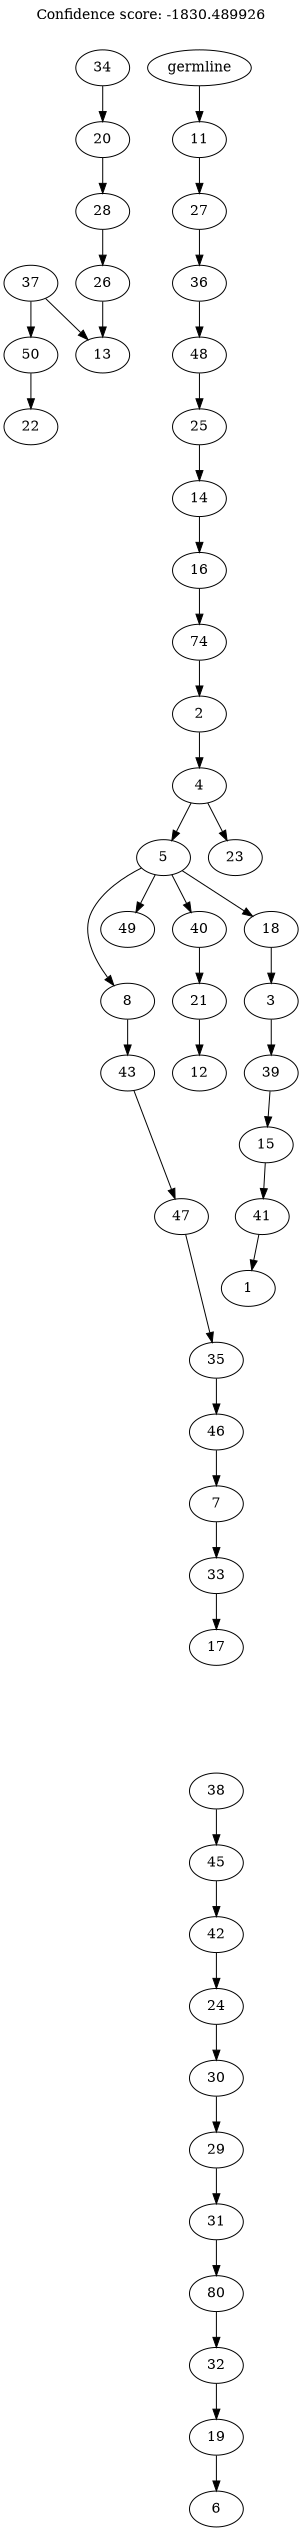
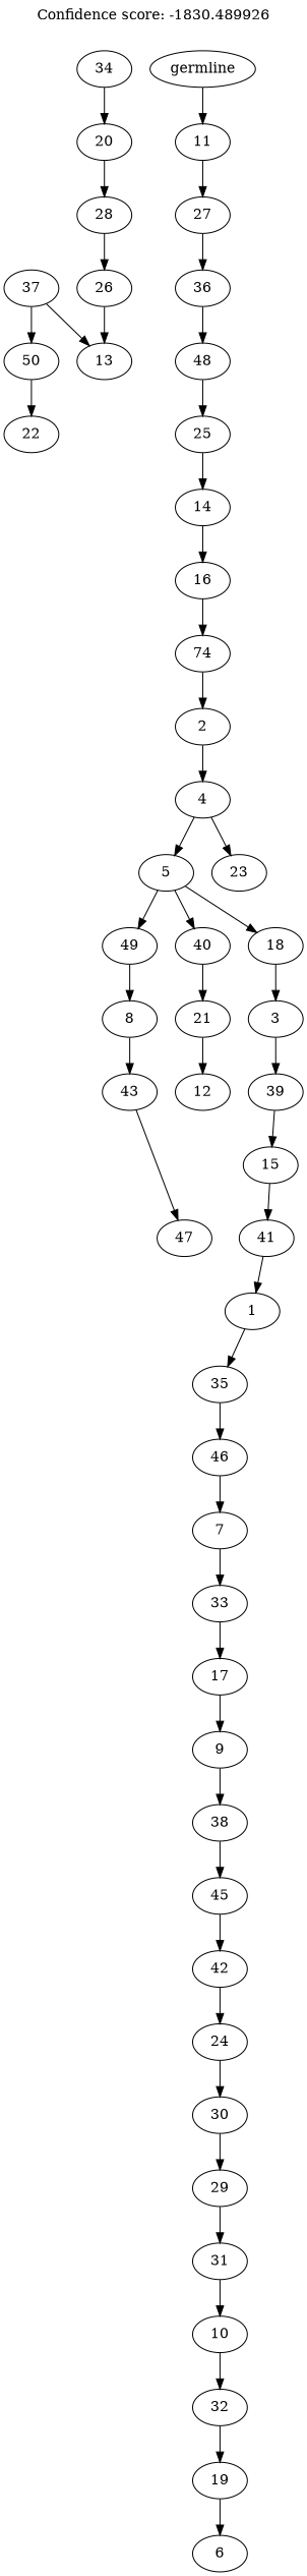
  digraph {
    label="Confidence score: -1830.489926"
    labelloc=t
    n1 [label=50]
    n2 [label=22]
    n3 [label=37]
    n4 [label=13]
    n5 [label=26]
    n6 [label=28]
    n7 [label=20]
    n8 [label=34]
    n9 [label=47]
    n10 [label=43]
    n11 [label=8]
    n12 [label=49]
    n13 [label=21]
    n14 [label=12]
    n15 [label=40]
    n16 [label=5]
    n17 [label=18]
    n18 [label=19]
    n19 [label=6]
    n20 [label=32]
-   n21 [label=80]
+   n21 [label=10]
    n22 [label=31]
    n23 [label=29]
    n24 [label=30]
    n25 [label=24]
    n26 [label=42]
    n27 [label=45]
    n28 [label=38]
+   n29 [label=9]
    n30 [label=17]
    n31 [label=33]
    n32 [label=7]
    n33 [label=46]
    n34 [label=35]
    n35 [label=1]
    n36 [label=41]
    n37 [label=15]
    n38 [label=39]
    n39 [label=3]
    n40 [label=23]
    n41 [label=4]
    n42 [label=2]
    n43 [label=74]
    n44 [label=16]
    n45 [label=14]
    n46 [label=25]
    n47 [label=48]
    n48 [label=36]
    n49 [label=27]
    n50 [label=11]
    n51 [label=germline]
    n1 -> n2
    n3 -> n1
    n3 -> n4
    n5 -> n4
    n6 -> n5
    n7 -> n6
    n8 -> n7
    n10 -> n9
    n11 -> n10
-   n16 -> n11
+   n12 -> n11
    n13 -> n14
    n15 -> n13
    n16 -> n12
    n16 -> n15
    n16 -> n17
    n17 -> n39
    n18 -> n19
    n20 -> n18
    n21 -> n20
    n22 -> n21
    n23 -> n22
    n24 -> n23
    n25 -> n24
    n26 -> n25
    n27 -> n26
    n28 -> n27
+   n29 -> n28
+   n30 -> n29
    n31 -> n30
    n32 -> n31
    n33 -> n32
    n34 -> n33
-   n9 -> n34
+   n35 -> n34
    n36 -> n35
    n37 -> n36
    n38 -> n37
    n39 -> n38
    n41 -> n16
    n41 -> n40
    n42 -> n41
    n43 -> n42
    n44 -> n43
    n45 -> n44
    n46 -> n45
    n47 -> n46
    n48 -> n47
    n49 -> n48
    n50 -> n49
    n51 -> n50
  }
